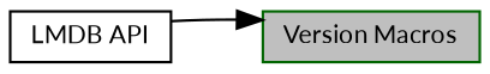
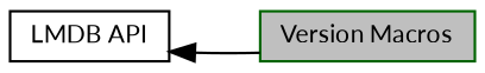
  digraph {
    rankdir=LR
    fontname=Lato
    node [fontname=Lato fontsize=10 shape=record style=filled]
    n1 [color=black fillcolor=white height=0.2 label="LMDB API" width=0.4]
    n2 [color=darkgreen fillcolor=grey75 fontcolor=black height=0.2 label="Version Macros" width=0.4]
-   n2 -> n1 [dir=back fontname=Lato fontsize=10 labelfontname=Helvetica labelfontsize=10 shape=plaintext style=solid]
+   n1 -> n2 [dir=back fontname=Lato fontsize=10 labelfontname=Helvetica labelfontsize=10 shape=plaintext style=solid]
  }
